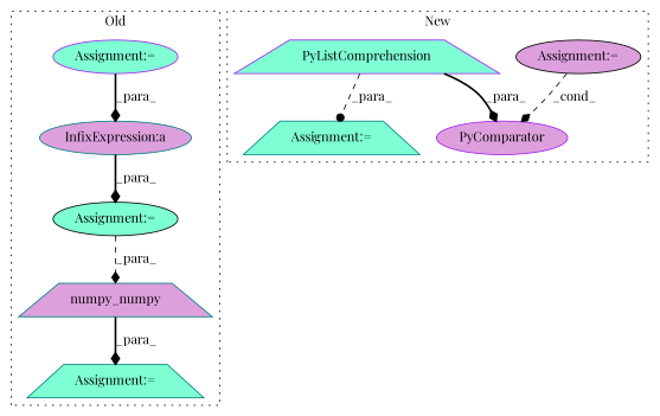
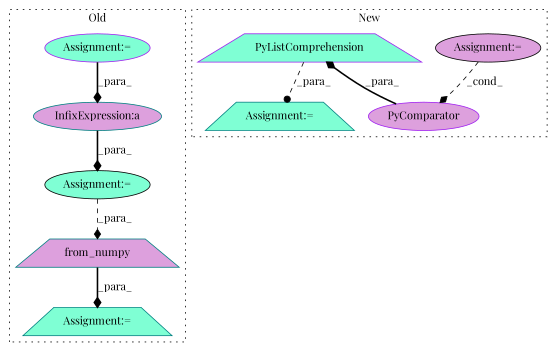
  digraph {
    fontname="Playfair Display"
    node [a=7 color=teal fillcolor=aquamarine fontname="Playfair Display" l=1 shape=ellipse style=filled]
    edge [arrowhead=diamond fontname="Playfair Display" style=bold]
-   n1 [a=32 fillcolor=plum l="11,1" label=numpy_numpy s="2722,2741" shape=trapezium]
+   n1 [a=32 fillcolor=plum l="11,1" label=from_numpy s="2722,2741" shape=trapezium]
    n2 [label="Assignment:=" s=2715 shape=trapezium]
    n3 [a=27 fillcolor=plum l=3 label="InfixExpression:a" s=2668]
    n4 [color=purple l=4 label="Assignment:=" s=1722]
    n5 [color=black label="Assignment:=" s=2595]
    n6 [a=109 color=purple l=170 label=PyListComprehension s=3996 shape=trapezium]
    n7 [a=113 color=purple fillcolor=plum l=24 label=PyComparator s=4134]
    n8 [color=black fillcolor=plum label="Assignment:=" s=3693]
    n9 [l=23 label="Assignment:=" s=3973 shape=trapezium]
    subgraph cluster_1 {
      label=Old
      style=dotted
      n1
      n2
      n3
      n4
      n5
    }
    subgraph cluster_2 {
      label=New
      style=dotted
      n6
      n7
      n8
      n9
    }
    n1 -> n2 [label=_para_]
    n3 -> n5 [label=_para_]
    n4 -> n3 [label=_para_]
    n5 -> n1 [label=_para_ style=dashed]
    n6 -> n9 [arrowhead=dot label=_para_ style=dashed]
-   n6 -> n7 [label=_para_]
+   n7 -> n6 [label=_para_]
    n8 -> n7 [label=_cond_ style=dashed]
  }
